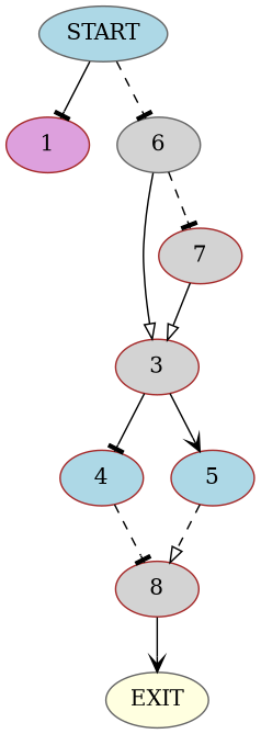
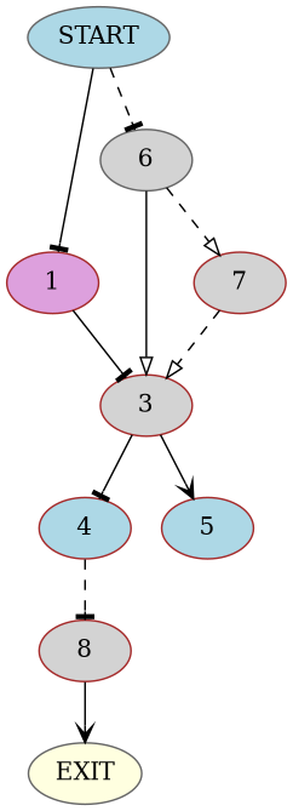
  digraph {
    node [color=brown fillcolor=lightgrey style=filled]
    edge [arrowhead=tee style=solid]
    n1 [color=gray40 fillcolor=lightblue label=START]
    1 [fillcolor=plum]
    6 [color=gray40]
    3
    7
    n6 [color=gray40 fillcolor=lightyellow label=EXIT]
    4 [fillcolor=lightblue]
    5 [fillcolor=lightblue]
    8
    n1 -> 1
    n1 -> 6 [style=dashed]
+   1 -> 3
    6 -> 3 [arrowhead=onormal]
-   6 -> 7 [style=dashed]
+   6 -> 7 [arrowhead=onormal style=dashed]
    3 -> 4
    3 -> 5 [arrowhead=vee]
-   7 -> 3 [arrowhead=onormal]
+   7 -> 3 [arrowhead=onormal style=dashed]
    4 -> 8 [style=dashed]
-   5 -> 8 [arrowhead=onormal style=dashed]
    8 -> n6 [arrowhead=vee]
  }
